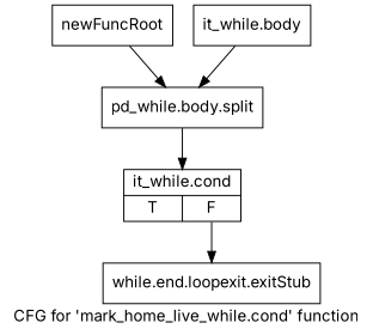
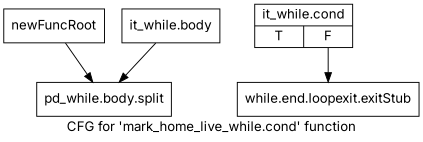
  digraph {
    fontname=Inter
    label="CFG for 'mark_home_live_while.cond' function"
    node [fontname=Inter shape=record]
    edge [fontname=Inter]
    n1 [label="{newFuncRoot}"]
    n2 [label="{pd_while.body.split}"]
    n3 [label="{it_while.cond|{<s0>T|<s1>F}}"]
    n4 [label="{while.end.loopexit.exitStub}"]
    n5 [label="{it_while.body}"]
    n1 -> n2
-   n2 -> n3
    n3 -> n4 [tailport=s1]
    n5 -> n2
  }
